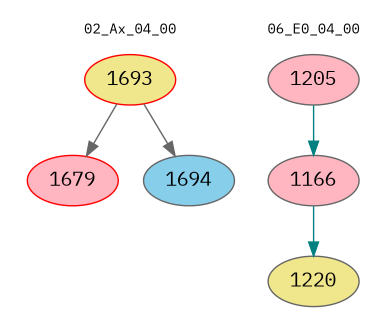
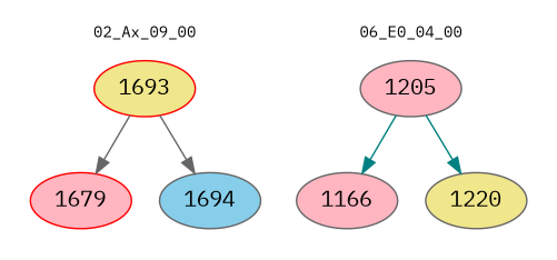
  digraph {
    fontname="IBM Plex Mono"
    node [color=gray40 fillcolor=lightpink fontname="IBM Plex Mono" style=filled]
    edge [color=gray40 fontname="IBM Plex Mono"]
    n1 [color=red fillcolor=khaki label=1693]
    n2 [color=red label=1679]
    n3 [fillcolor=skyblue label=1694]
    n4 [label=1205]
    n5 [label=1166]
    n6 [fillcolor=khaki label=1220]
    subgraph cluster_1 {
      color=white
      fontsize=10
-     label="02_Ax_04_00"
+     label="02_Ax_09_00"
      n1
      n2
      n3
    }
    subgraph cluster_2 {
      color=white
      fontsize=10
      label="06_E0_04_00"
      n4
      n5
      n6
    }
    n1 -> n2
    n1 -> n3
    n4 -> n5 [color=teal]
-   n5 -> n6 [color=teal]
+   n4 -> n6 [color=teal]
  }
